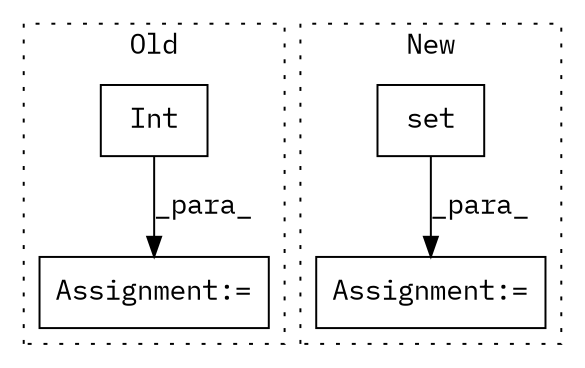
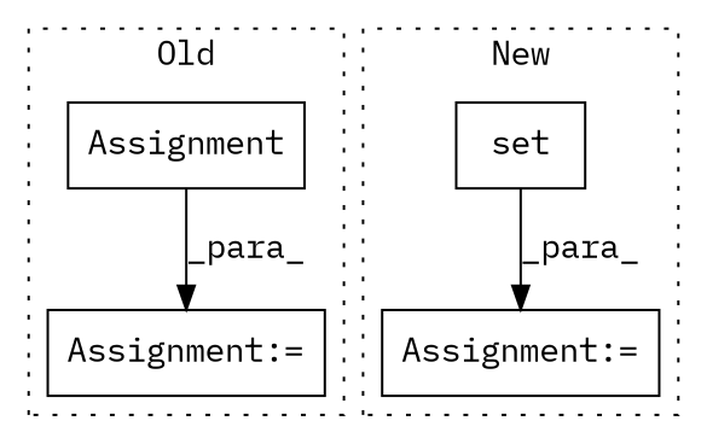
  digraph {
    fontname="IBM Plex Mono"
    node [a=32 l="4,1" shape=box fontname="IBM Plex Mono"]
    edge [fontname="IBM Plex Mono"]
-   n1 [label=Int s="1871,1895"]
+   n1 [label=Assignment s="1871,1895"]
    n2 [a=7 l=1 label="Assignment:=" s=1870]
    n3 [label=set s="3113,3132"]
    n4 [a=7 l=1 label="Assignment:=" s=3098]
    subgraph cluster_1 {
      label=Old
      style=dotted
      n1
      n2
    }
    subgraph cluster_2 {
      label=New
      style=dotted
      n3
      n4
    }
    n1 -> n2 [label=_para_]
    n3 -> n4 [label=_para_]
  }
